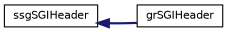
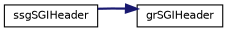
  digraph {
    rankdir=LR
    node [color=black fillcolor=white fontname=Helvetica fontsize=10 shape=record style=filled]
    n1 [height=0.2 label=ssgSGIHeader width=0.4]
    n2 [height=0.2 label=grSGIHeader width=0.4]
-   n1 -> n2 [color=midnightblue dir=back fontname=Helvetica fontsize=10 labelfontname=Helvetica labelfontsize=10 style=bold]
+   n2 -> n1 [color=midnightblue dir=back fontname=Helvetica fontsize=10 labelfontname=Helvetica labelfontsize=10 style=bold]
  }
